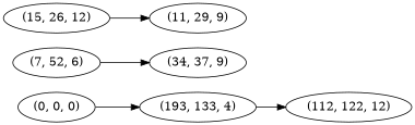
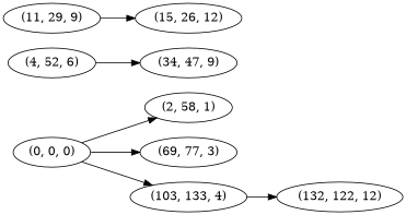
  digraph {
    rankdir=LR
    "(0, 0, 0)"
-   "(103, 133, 4)" [label="(193, 133, 4)"]
-   "(112, 122, 12)"
-   "(7, 52, 6)"
-   "(34, 47, 9)" [label="(34, 37, 9)"]
+   "(2, 58, 1)"
+   "(69, 77, 3)"
+   "(103, 133, 4)"
+   "(112, 122, 12)" [label="(132, 122, 12)"]
+   "(7, 52, 6)" [label="(4, 52, 6)"]
+   "(34, 47, 9)"
    "(11, 29, 9)"
    "(15, 26, 12)"
+   "(0, 0, 0)" -> "(2, 58, 1)"
+   "(0, 0, 0)" -> "(69, 77, 3)"
    "(0, 0, 0)" -> "(103, 133, 4)"
    "(103, 133, 4)" -> "(112, 122, 12)"
    "(7, 52, 6)" -> "(34, 47, 9)"
-   "(15, 26, 12)" -> "(11, 29, 9)"
+   "(11, 29, 9)" -> "(15, 26, 12)"
  }
